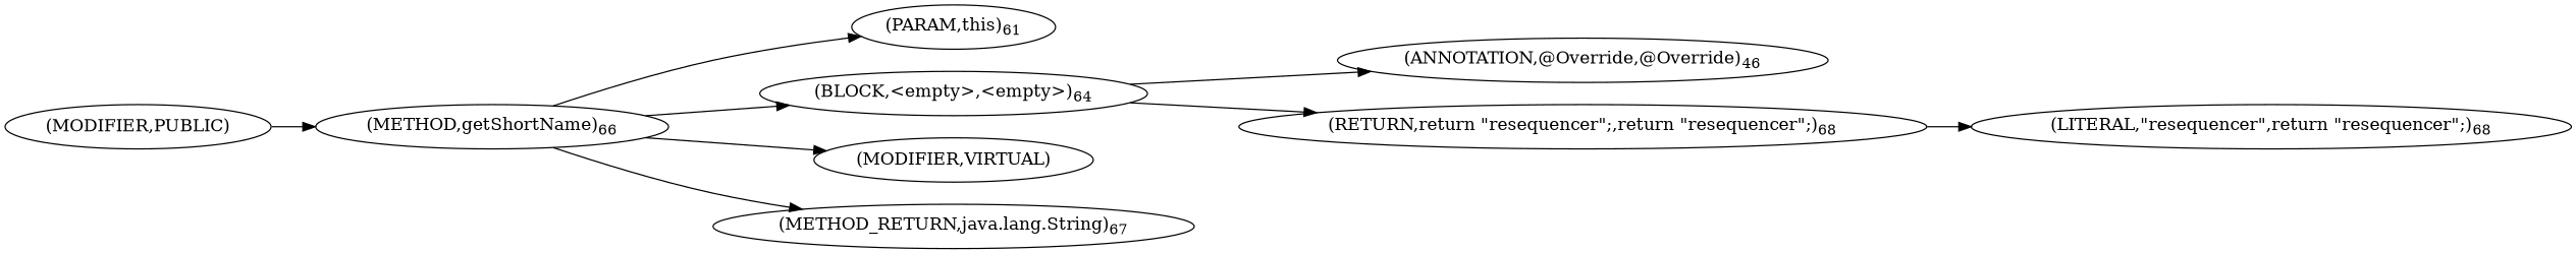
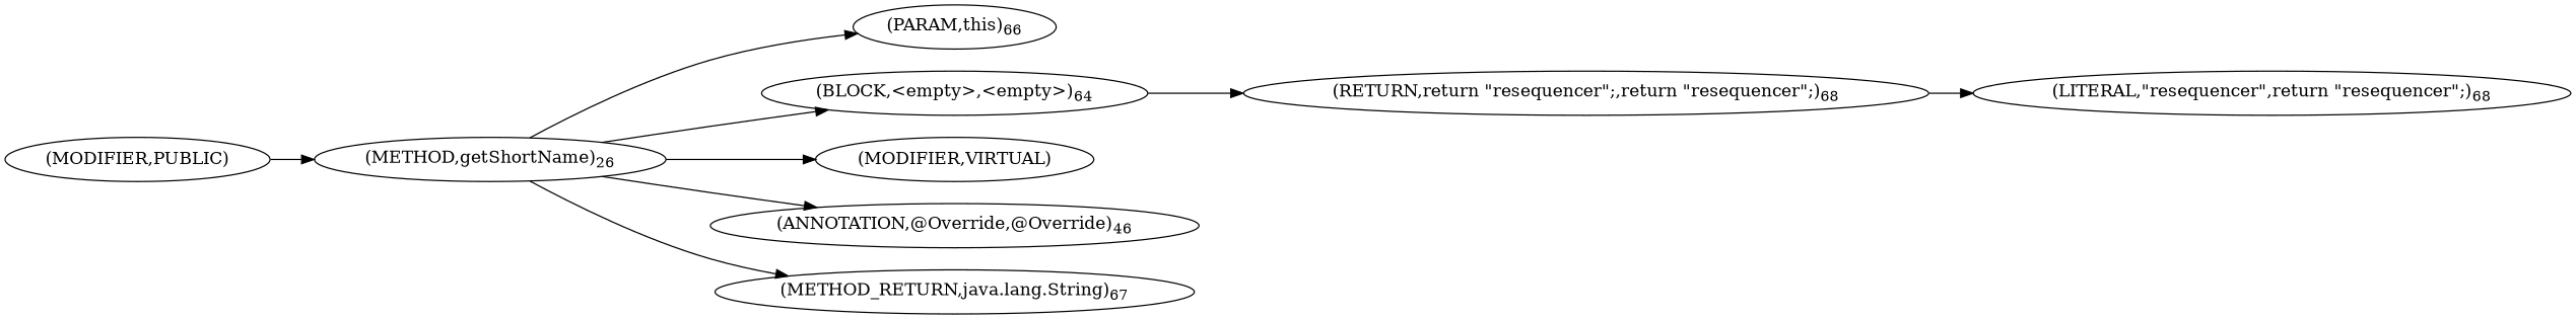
  digraph {
    rankdir=LR
-   n1 [label=<(METHOD,getShortName)<SUB>66</SUB>>]
-   n2 [label=<(PARAM,this)<SUB>61</SUB>>]
+   n1 [label=<(METHOD,getShortName)<SUB>26</SUB>>]
+   n2 [label=<(PARAM,this)<SUB>66</SUB>>]
    n3 [label=<(BLOCK,&lt;empty&gt;,&lt;empty&gt;)<SUB>64</SUB>>]
    n4 [label=<(MODIFIER,VIRTUAL)>]
    n5 [label=<(ANNOTATION,@Override,@Override)<SUB>46</SUB>>]
    n6 [label=<(METHOD_RETURN,java.lang.String)<SUB>67</SUB>>]
    n7 [label=<(RETURN,return &quot;resequencer&quot;;,return &quot;resequencer&quot;;)<SUB>68</SUB>>]
    n8 [label=<(MODIFIER,PUBLIC)>]
    n9 [label=<(LITERAL,&quot;resequencer&quot;,return &quot;resequencer&quot;;)<SUB>68</SUB>>]
    n1 -> n2
    n1 -> n3
    n1 -> n4
-   n3 -> n5
+   n1 -> n5
    n1 -> n6
    n3 -> n7
    n7 -> n9
    n8 -> n1
  }
